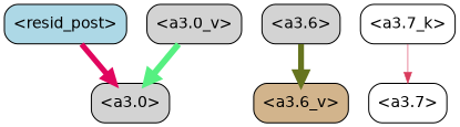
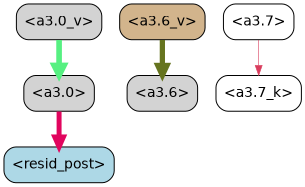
  strict digraph {
    splines=true
    node [color=black fillcolor=lightgrey fontname=Helvetica shape=box style="filled, rounded"]
    "<resid_post>" [fillcolor=lightblue]
    "<a3.6>"
    "<a3.0>"
    "<a3.7_k>" [fillcolor=white]
    "<a3.7>" [fillcolor=white]
    "<a3.6_v>" [fillcolor=tan]
    "<a3.0_v>"
-   "<resid_post>" -> "<a3.0>" [color="#e1055e" penwidth=5.004215121269226]
-   "<a3.7_k>" -> "<a3.7>" [color="#d93c5d" penwidth=0.6]
-   "<a3.6>" -> "<a3.6_v>" [color="#66741f" penwidth=5.297133803367615]
+   "<a3.0>" -> "<resid_post>" [color="#e1055e" penwidth=5.004215121269226]
+   "<a3.7>" -> "<a3.7_k>" [color="#d93c5d" penwidth=0.6]
+   "<a3.6_v>" -> "<a3.6>" [color="#66741f" penwidth=5.297133803367615]
    "<a3.0_v>" -> "<a3.0>" [color="#56f081" penwidth=5.680712580680847]
  }
